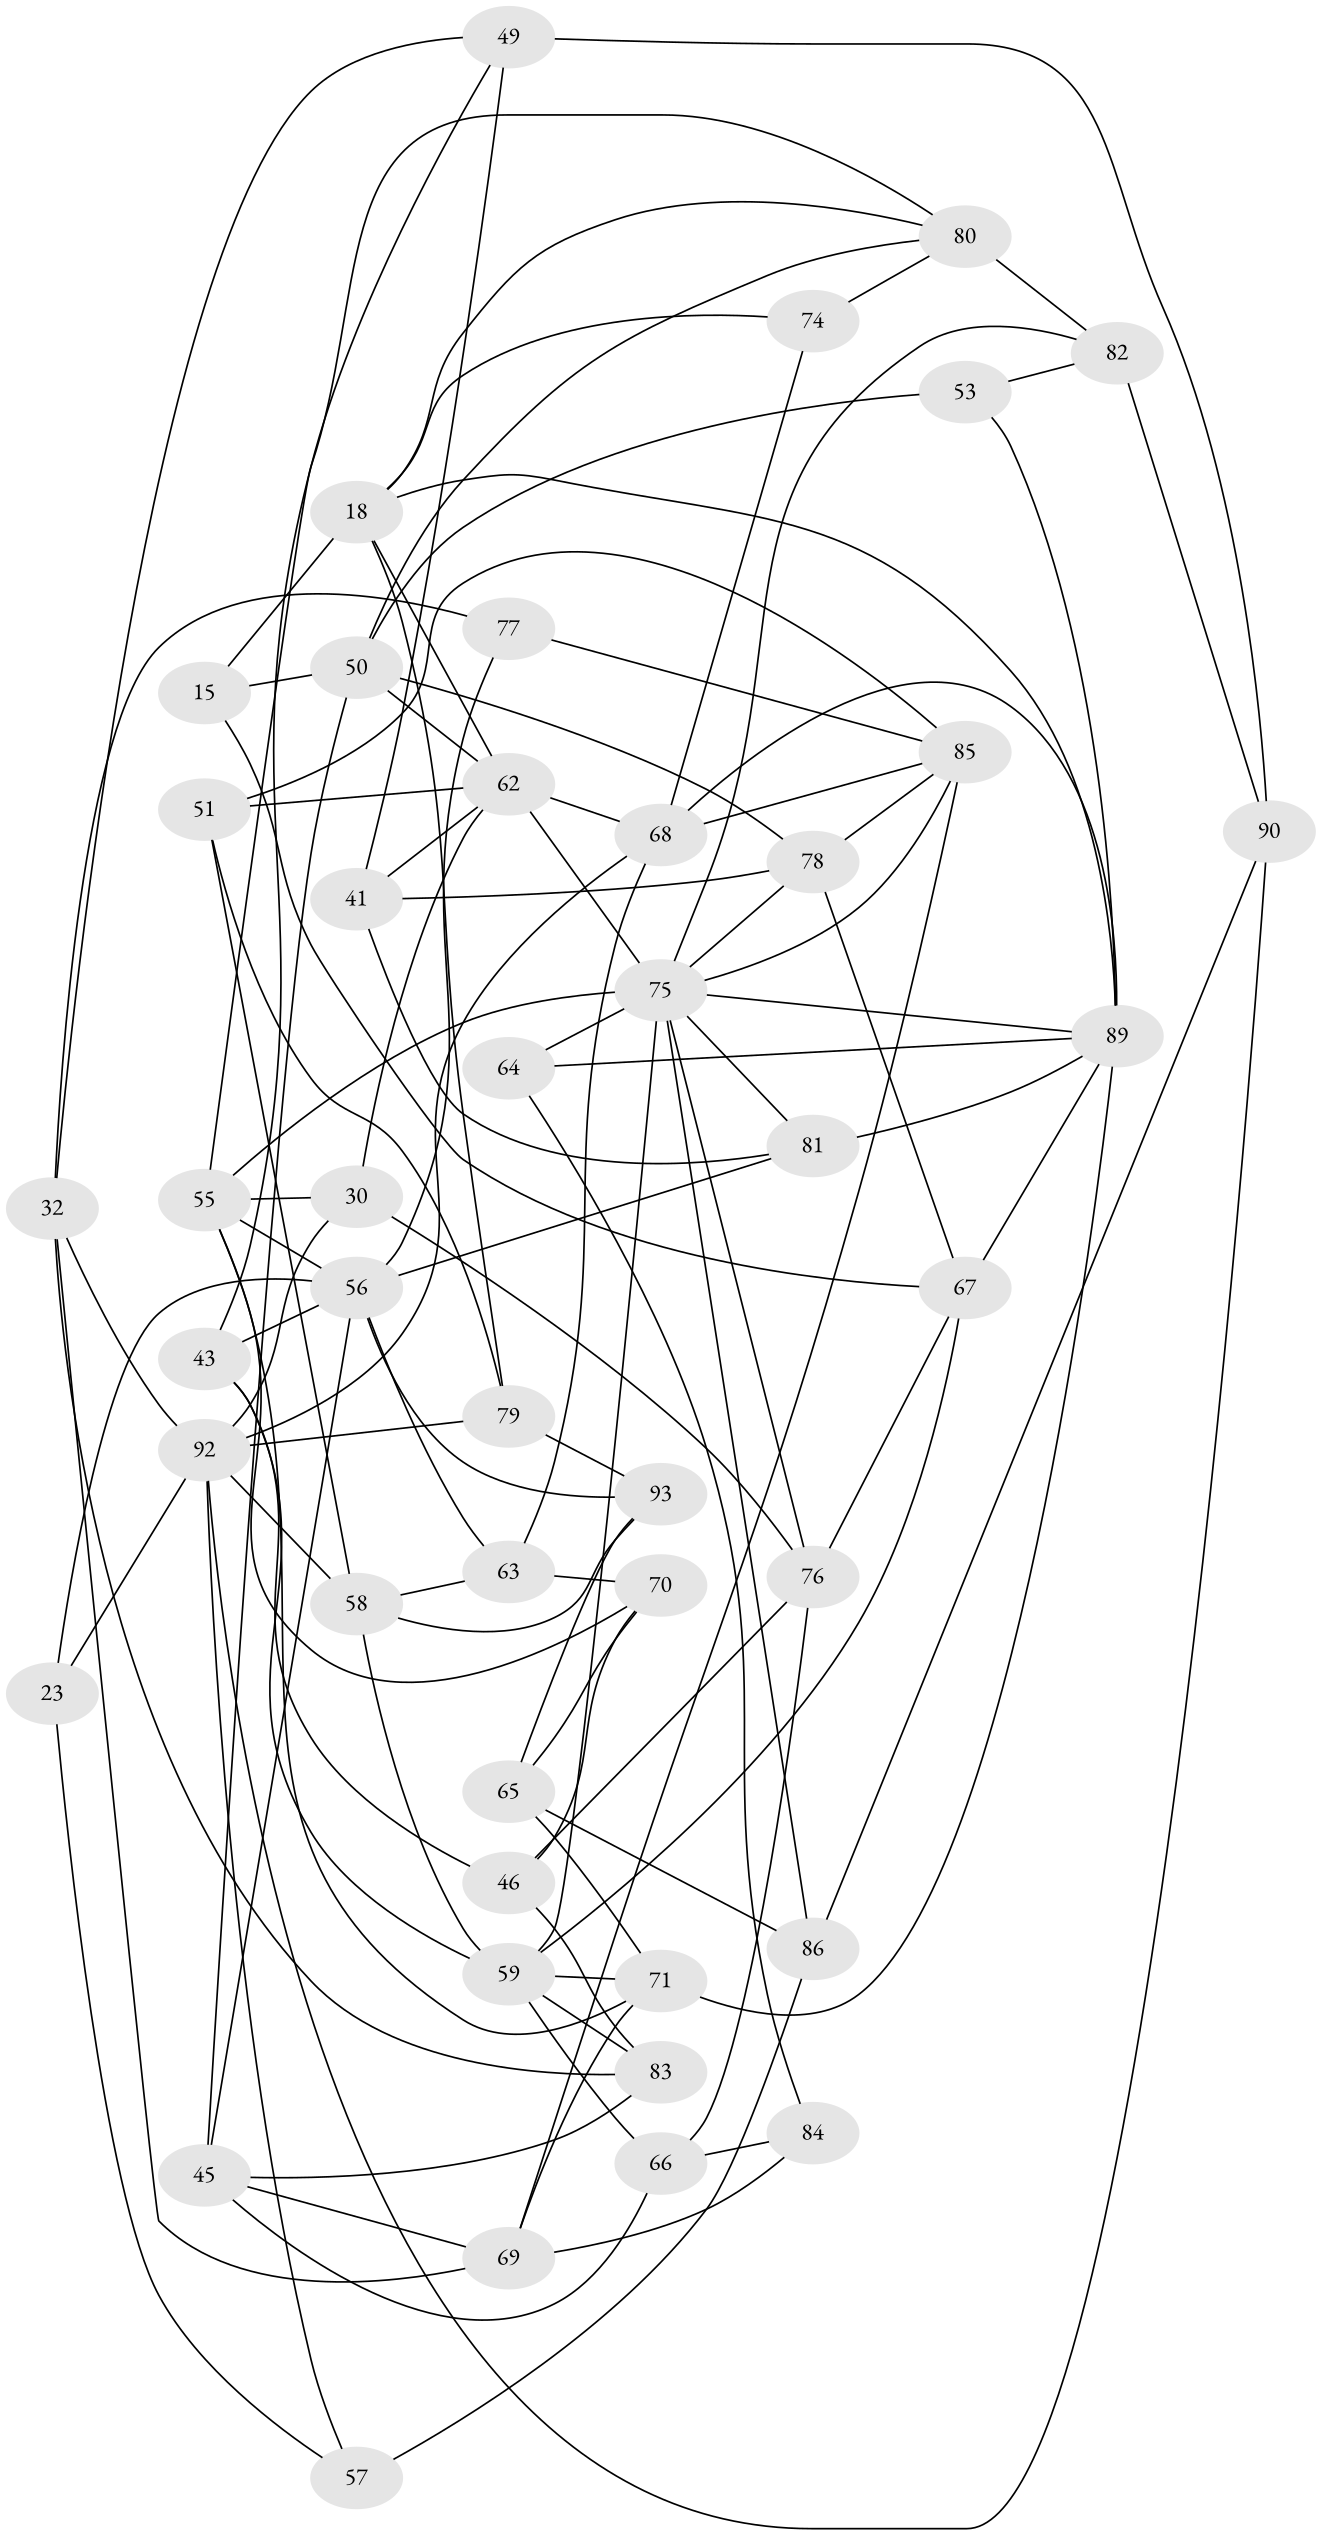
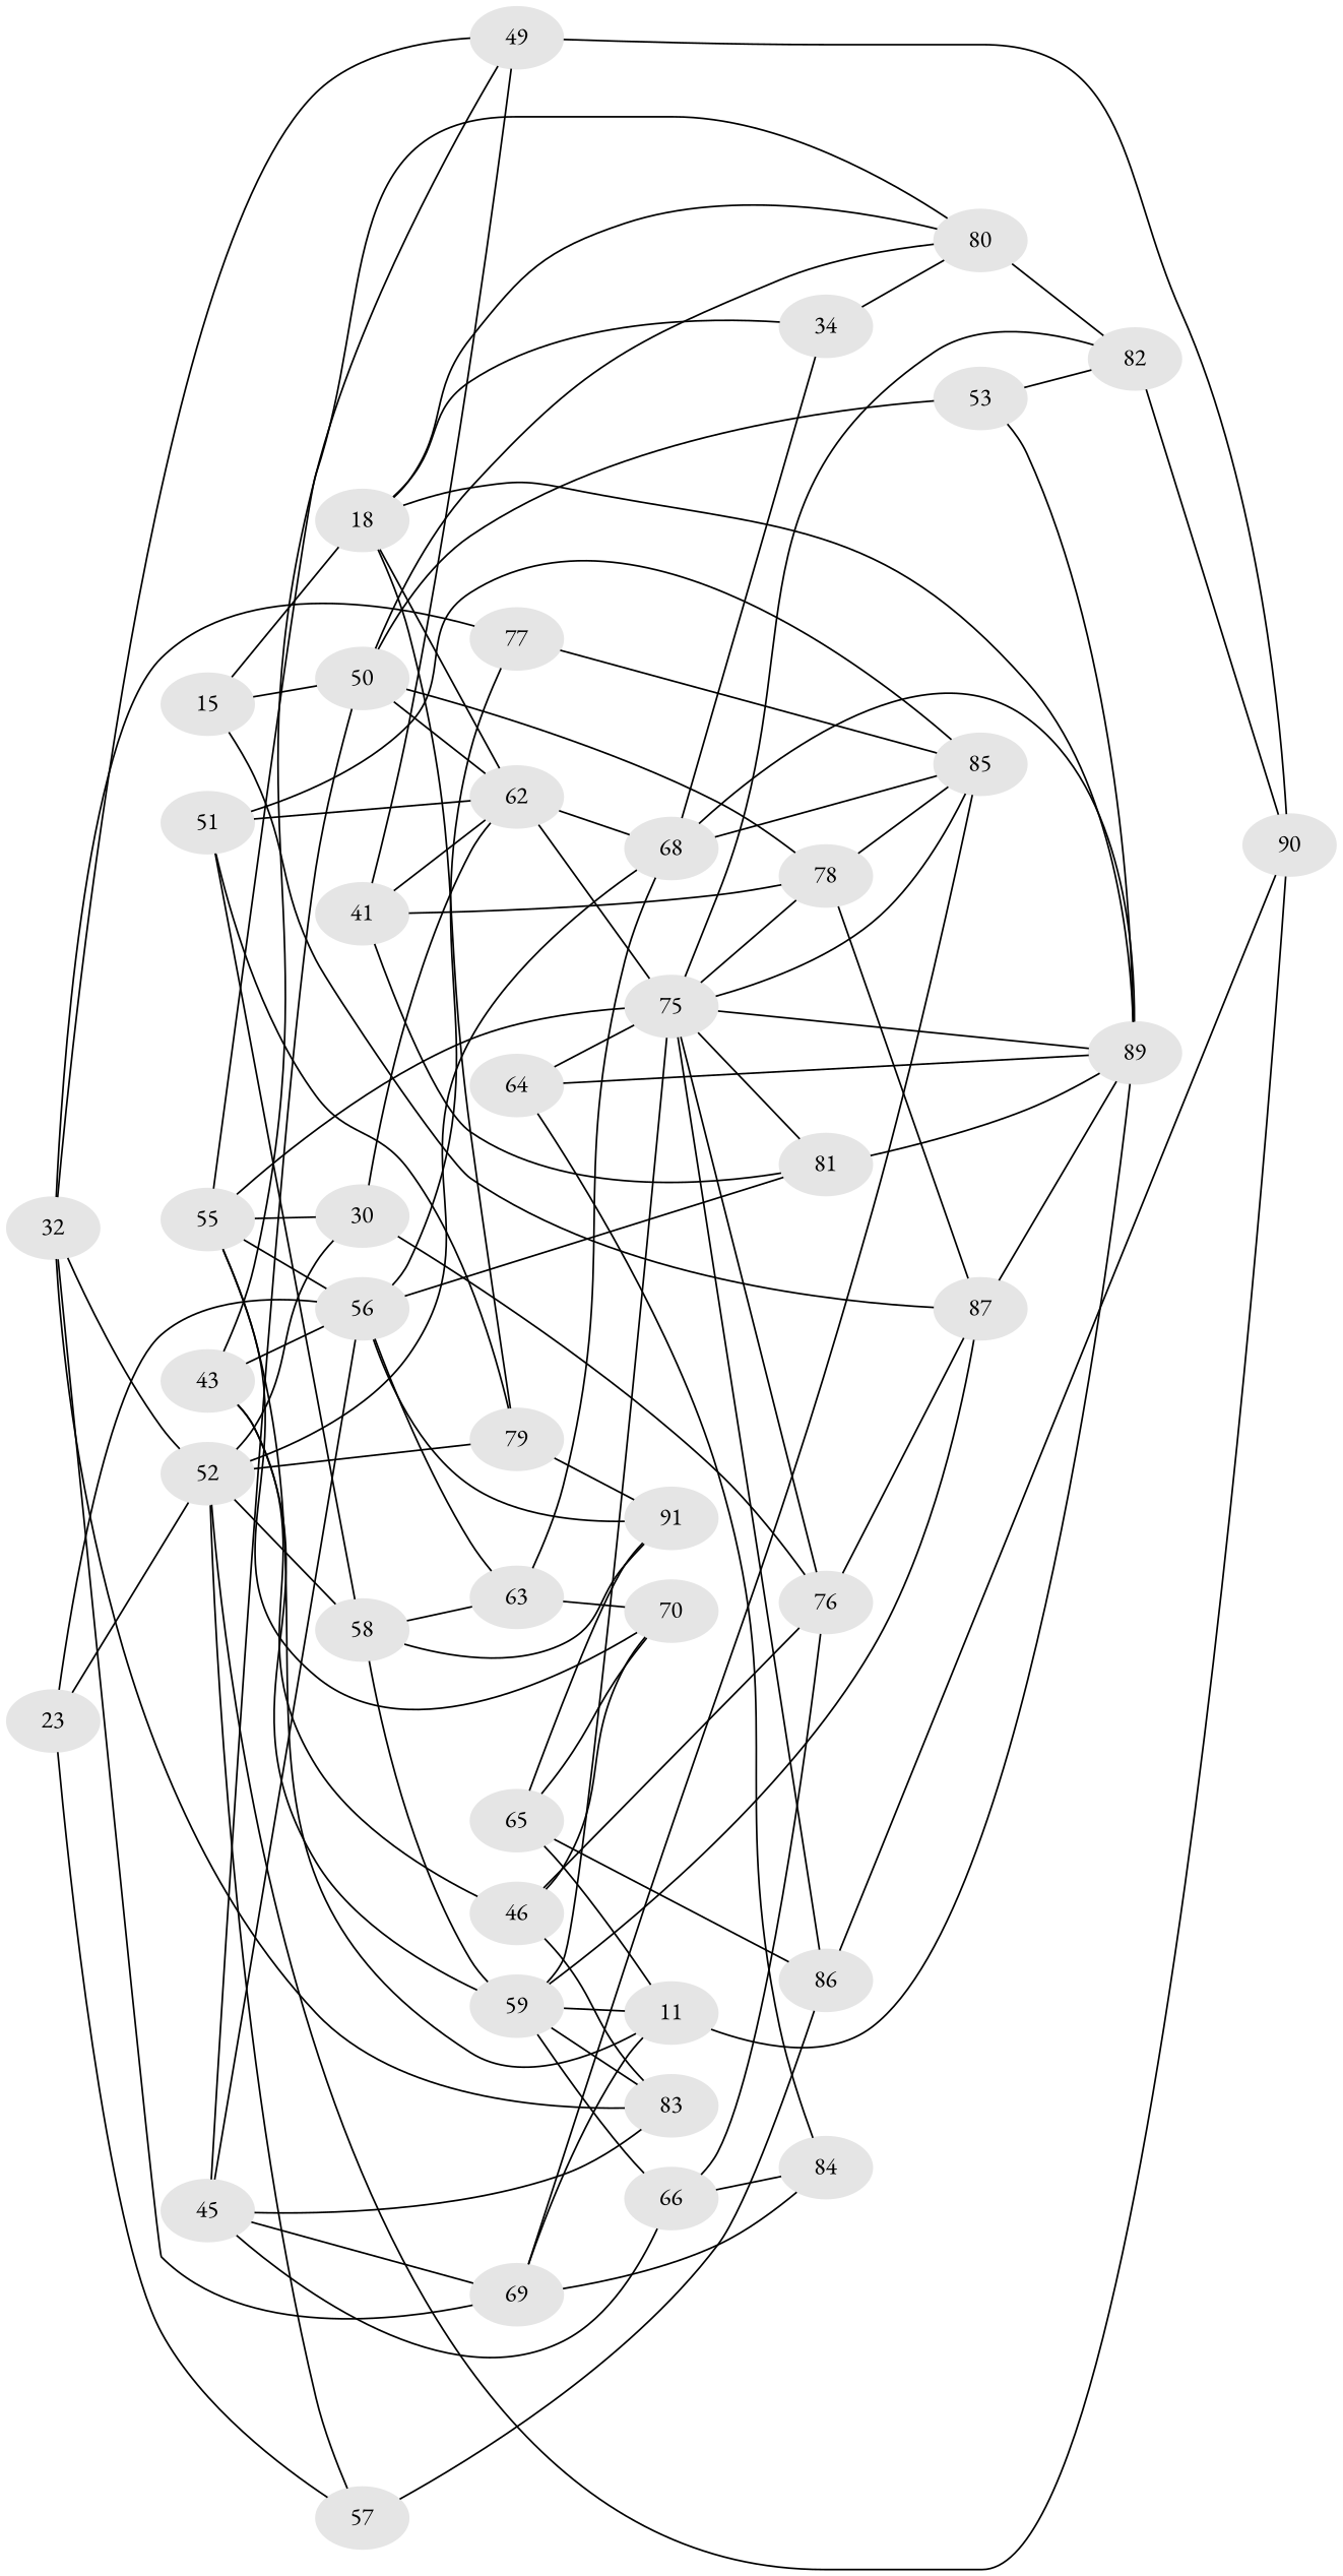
  graph {
    fontname="EB Garamond"
    rankdir=LR
    node [color=gray90 fontname="EB Garamond" style=filled]
    edge [fontname="EB Garamond"]
    18 [super="+17"]
    62 [super="+21+13"]
-   74
+   74 [label=34]
    79
    80 [super="+3"]
    89 [super="+14+31+88"]
    15
    50 [super="+36"]
-   87 [super="+12" label=67]
+   87 [super="+12"]
    78 [super="+47"]
    53
    68 [super="+28+61"]
    75 [super="+72"]
-   91 [label=93]
+   91
    82
-   52 [super="+37+40" label=92]
+   52 [super="+37+40"]
    57 [super="+16"]
    90
    58 [super="+35"]
    n20 [label=30]
    23
    56 [super="+25+38+27"]
    77 [super="+73"]
    81
    63
    86 [super="+33"]
    32 [super="+8"]
    49
    69 [super="+4"]
    83
    85 [super="+42"]
-   71 [super="+54"]
+   71 [super="+54" label=11]
    84
    41
    43
    46
    59 [super="+5+10"]
    70
    76 [super="+22"]
    66 [super="+2"]
    45 [super="+6"]
    51 [super="+29"]
    55 [super="+48"]
    64 [super="+30"]
    65
    18 -- 62 [weight=3]
    18 -- 74
    18 -- 79
    18 -- 80
    18 -- 89
    62 -- 68 [weight=2]
    62 -- 75 [weight=2]
    74 -- 80 [weight=2]
    79 -- 91
    80 -- 82
    15 -- 18
    15 -- 50
    15 -- 87 [weight=2]
    50 -- 62
    50 -- 80
    50 -- 78
    50 -- 53
    87 -- 89
    78 -- 87
    78 -- 85
    53 -- 89 [weight=2]
    53 -- 82
    68 -- 74
    68 -- 89 [weight=2]
    68 -- 85
    75 -- 89
    75 -- 78 [weight=2]
    75 -- 82
    75 -- 81
    75 -- 86
    75 -- 85
    75 -- 76
    82 -- 90
    52 -- 79
    52 -- 68 [weight=3]
    52 -- 57
    52 -- 90
    52 -- 58
    52 -- n20
    57 -- 86 [weight=3]
    58 -- 91
    58 -- 63
    58 -- 59 [weight=2]
    n20 -- 62
    n20 -- 76
    23 -- 52
    23 -- 57 [weight=2]
    23 -- 56
    56 -- 91
    56 -- 77 [weight=2]
    56 -- 81
    56 -- 63
    77 -- 85 [weight=2]
    81 -- 89
    63 -- 68
    63 -- 70
    86 -- 90
    32 -- 52
    32 -- 77 [weight=2]
    32 -- 49
    32 -- 69
    32 -- 83
    49 -- 90
    69 -- 85
    69 -- 71 [weight=2]
    69 -- 84
    71 -- 89
    41 -- 62
    41 -- 78
    41 -- 81
    41 -- 49
    43 -- 56
    43 -- 49
    43 -- 46
    43 -- 59
    46 -- 83
    46 -- 70
    46 -- 76
    59 -- 87
    59 -- 75
    59 -- 83
    59 -- 71
    59 -- 66
    76 -- 87
    66 -- 84
    66 -- 76 [weight=2]
    45 -- 50
    45 -- 56
    45 -- 69
    45 -- 83
    45 -- 66 [weight=2]
    51 -- 62 [weight=2]
    51 -- 79
    51 -- 58
    51 -- 85 [weight=2]
    55 -- 80
    55 -- 75 [weight=2]
    55 -- n20
    55 -- 56 [weight=2]
    55 -- 71
    55 -- 70
    64 -- 89 [weight=3]
    64 -- 75
    64 -- 84 [weight=2]
    65 -- 91
    65 -- 86
    65 -- 71
    65 -- 70
  }
